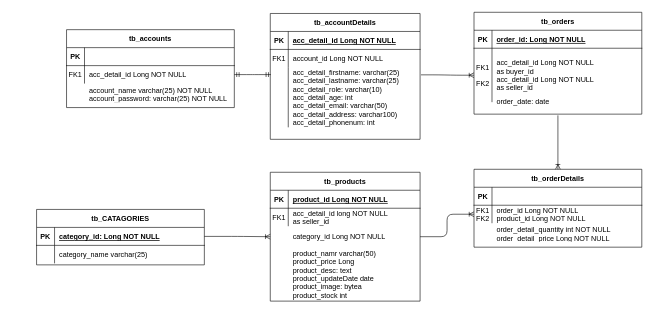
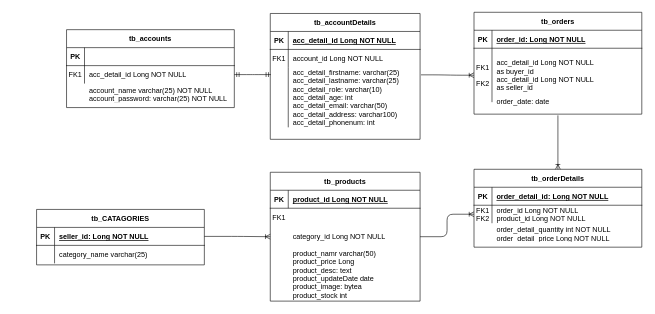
  <mxCell id="0" />
  <mxCell id="1" parent="0" />
  <mxCell id="2" value="tb_accountDetails" style="shape=table;startSize=30;container=1;collapsible=1;childLayout=tableLayout;fixedRows=1;rowLines=0;fontStyle=1;align=center;resizeLast=1;" parent="1" vertex="1"><mxGeometry x="450" y="22" width="250" height="210" as="geometry" /></mxCell>
  <mxCell id="3" value="" style="shape=partialRectangle;collapsible=0;dropTarget=0;pointerEvents=0;fillColor=none;points=[[0,0.5],[1,0.5]];portConstraint=eastwest;top=0;left=0;right=0;bottom=1;" parent="2" vertex="1"><mxGeometry y="30" width="250" height="30" as="geometry" /></mxCell>
  <mxCell id="4" value="PK" style="shape=partialRectangle;overflow=hidden;connectable=0;fillColor=none;top=0;left=0;bottom=0;right=0;fontStyle=1;" parent="3" vertex="1"><mxGeometry width="30" height="30" as="geometry" /></mxCell>
  <mxCell id="5" value="acc_detail_id Long NOT NULL " style="shape=partialRectangle;overflow=hidden;connectable=0;fillColor=none;top=0;left=0;bottom=0;right=0;align=left;spacingLeft=6;fontStyle=5;" parent="3" vertex="1"><mxGeometry x="30" width="220" height="30" as="geometry" /></mxCell>
  <mxCell id="6" value="" style="shape=partialRectangle;collapsible=0;dropTarget=0;pointerEvents=0;fillColor=none;points=[[0,0.5],[1,0.5]];portConstraint=eastwest;top=0;left=0;right=0;bottom=0;" parent="2" vertex="1"><mxGeometry y="60" width="250" height="30" as="geometry" /></mxCell>
  <mxCell id="7" value="FK1" style="shape=partialRectangle;overflow=hidden;connectable=0;fillColor=none;top=0;left=0;bottom=0;right=0;" parent="6" vertex="1"><mxGeometry width="30" height="30" as="geometry" /></mxCell>
  <mxCell id="8" value="account_id Long NOT NULL" style="shape=partialRectangle;overflow=hidden;connectable=0;fillColor=none;top=0;left=0;bottom=0;right=0;align=left;spacingLeft=6;" parent="6" vertex="1"><mxGeometry x="30" width="220" height="30" as="geometry" /></mxCell>
  <mxCell id="9" value="" style="shape=partialRectangle;collapsible=0;dropTarget=0;pointerEvents=0;fillColor=none;points=[[0,0.5],[1,0.5]];portConstraint=eastwest;top=0;left=0;right=0;bottom=0;" parent="2" vertex="1"><mxGeometry y="90" width="250" height="100" as="geometry" /></mxCell>
  <mxCell id="10" value="" style="shape=partialRectangle;overflow=hidden;connectable=0;fillColor=none;top=0;left=0;bottom=0;right=0;" parent="9" vertex="1"><mxGeometry width="30" height="100" as="geometry" /></mxCell>
  <mxCell id="11" value="acc_detail_firstname: varchar(25)&#10;acc_detail_lastname: varchar(25)&#10;acc_detail_role: varchar(10)&#10;acc_detail_age: int&#10;acc_detail_email: varchar(50)&#10;acc_detail_address: varchar100)&#10;acc_detail_phonenum: int&#10;acc_detail_avatar: bytea" style="shape=partialRectangle;overflow=hidden;connectable=0;fillColor=none;top=0;left=0;bottom=0;right=0;align=left;spacingLeft=6;" parent="9" vertex="1"><mxGeometry x="30" width="220" height="100" as="geometry" /></mxCell>
  <mxCell id="12" value="" style="group" parent="1" vertex="1" connectable="0"><mxGeometry x="110" y="49" width="280" height="130" as="geometry" /></mxCell>
  <mxCell id="13" value="tb_accounts" style="shape=table;startSize=30;container=1;collapsible=1;childLayout=tableLayout;fixedRows=1;rowLines=0;fontStyle=1;align=center;resizeLast=1;" parent="12" vertex="1"><mxGeometry width="280" height="130" as="geometry" /></mxCell>
  <mxCell id="14" value="" style="shape=partialRectangle;collapsible=0;dropTarget=0;pointerEvents=0;fillColor=none;points=[[0,0.5],[1,0.5]];portConstraint=eastwest;top=0;left=0;right=0;bottom=1;" parent="13" vertex="1"><mxGeometry y="30" width="280" height="30" as="geometry" /></mxCell>
  <mxCell id="15" value="PK" style="shape=partialRectangle;overflow=hidden;connectable=0;fillColor=none;top=0;left=0;bottom=0;right=0;fontStyle=1;" parent="14" vertex="1"><mxGeometry width="30" height="30" as="geometry" /></mxCell>
  <mxCell id="16" value="" style="shape=partialRectangle;collapsible=0;dropTarget=0;pointerEvents=0;fillColor=none;points=[[0,0.5],[1,0.5]];portConstraint=eastwest;top=0;left=0;right=0;bottom=0;" parent="13" vertex="1"><mxGeometry y="60" width="280" height="30" as="geometry" /></mxCell>
  <mxCell id="17" value="FK1" style="shape=partialRectangle;overflow=hidden;connectable=0;fillColor=none;top=0;left=0;bottom=0;right=0;" parent="16" vertex="1"><mxGeometry width="30" height="30" as="geometry" /></mxCell>
  <mxCell id="18" value="acc_detail_id Long NOT NULL" style="shape=partialRectangle;overflow=hidden;connectable=0;fillColor=none;top=0;left=0;bottom=0;right=0;align=left;spacingLeft=6;" parent="16" vertex="1"><mxGeometry x="30" width="250" height="30" as="geometry" /></mxCell>
  <mxCell id="19" value="account_name varchar(25) NOT NULL&#10;account_password: varchar(25) NOT NULL" style="shape=partialRectangle;overflow=hidden;connectable=0;fillColor=none;top=0;left=0;bottom=0;right=0;align=left;spacingLeft=6;" parent="12" vertex="1"><mxGeometry x="30" y="92.857" width="250" height="27.857" as="geometry" /></mxCell>
  <mxCell id="20" value="" style="edgeStyle=entityRelationEdgeStyle;fontSize=12;html=1;endArrow=ERmandOne;startArrow=ERmandOne;entryX=0.004;entryY=0.12;entryDx=0;entryDy=0;entryPerimeter=0;" parent="1" source="16" target="9" edge="1"><mxGeometry width="100" height="100" relative="1" as="geometry"><mxPoint x="490" y="222" as="sourcePoint" /><mxPoint x="590" y="122" as="targetPoint" /></mxGeometry></mxCell>
  <mxCell id="21" value="" style="group" parent="1" vertex="1" connectable="0"><mxGeometry x="450" y="287" width="250" height="215" as="geometry" /></mxCell>
  <mxCell id="22" value="tb_products" style="shape=table;startSize=30;container=1;collapsible=1;childLayout=tableLayout;fixedRows=1;rowLines=0;fontStyle=1;align=center;resizeLast=1;" parent="21" vertex="1"><mxGeometry width="250" height="215" as="geometry" /></mxCell>
  <mxCell id="23" value="" style="shape=partialRectangle;collapsible=0;dropTarget=0;pointerEvents=0;fillColor=none;points=[[0,0.5],[1,0.5]];portConstraint=eastwest;top=0;left=0;right=0;bottom=1;" parent="22" vertex="1"><mxGeometry y="30" width="250" height="30" as="geometry" /></mxCell>
  <mxCell id="24" value="PK" style="shape=partialRectangle;overflow=hidden;connectable=0;fillColor=none;top=0;left=0;bottom=0;right=0;fontStyle=1;" parent="23" vertex="1"><mxGeometry width="30" height="30" as="geometry" /></mxCell>
  <mxCell id="25" value="product_id Long NOT NULL" style="shape=partialRectangle;overflow=hidden;connectable=0;fillColor=none;top=0;left=0;bottom=0;right=0;align=left;spacingLeft=6;fontStyle=5;" parent="23" vertex="1"><mxGeometry x="30" width="220" height="30" as="geometry" /></mxCell>
  <mxCell id="26" value="" style="shape=partialRectangle;collapsible=0;dropTarget=0;pointerEvents=0;fillColor=none;points=[[0,0.5],[1,0.5]];portConstraint=eastwest;top=0;left=0;right=0;bottom=0;" parent="22" vertex="1"><mxGeometry y="60" width="250" height="30" as="geometry" /></mxCell>
  <mxCell id="27" value="FK1" style="shape=partialRectangle;overflow=hidden;connectable=0;fillColor=none;top=0;left=0;bottom=0;right=0;" parent="26" vertex="1"><mxGeometry width="30" height="30" as="geometry" /></mxCell>
- <mxCell id="28" value="acc_detail_id long NOT NULL&#10;as seller_id" style="shape=partialRectangle;overflow=hidden;connectable=0;fillColor=none;top=0;left=0;bottom=0;right=0;align=left;spacingLeft=6;" parent="26" vertex="1"><mxGeometry x="30" width="220" height="30" as="geometry" /></mxCell>
  <mxCell id="29" value="" style="shape=partialRectangle;collapsible=0;dropTarget=0;pointerEvents=0;fillColor=none;points=[[0,0.5],[1,0.5]];portConstraint=eastwest;top=0;left=0;right=0;bottom=0;" parent="22" vertex="1"><mxGeometry y="90" width="250" height="35" as="geometry" /></mxCell>
  <mxCell id="30" value="category_id Long NOT NULL" style="shape=partialRectangle;overflow=hidden;connectable=0;fillColor=none;top=0;left=0;bottom=0;right=0;align=left;spacingLeft=6;" parent="29" vertex="1"><mxGeometry x="30" width="220" height="35" as="geometry" /></mxCell>
  <mxCell id="31" value="product_namr varchar(50)&#10;product_price Long&#10;product_desc: text&#10;product_updateDate date&#10;product_image: bytea&#10;product_stock int" style="shape=partialRectangle;overflow=hidden;connectable=0;fillColor=none;top=0;left=0;bottom=0;right=0;align=left;spacingLeft=6;" parent="21" vertex="1"><mxGeometry x="30" y="125" width="220" height="90" as="geometry" /></mxCell>
  <mxCell id="32" value="" style="group" parent="1" vertex="1" connectable="0"><mxGeometry x="20" y="336" width="280" height="130" as="geometry" /></mxCell>
  <mxCell id="33" value="tb_CATAGORIES" style="shape=table;startSize=30;container=1;collapsible=1;childLayout=tableLayout;fixedRows=1;rowLines=0;fontStyle=1;align=center;resizeLast=1;" parent="32" vertex="1"><mxGeometry x="40" y="13" width="280" height="92.5" as="geometry" /></mxCell>
  <mxCell id="34" value="" style="shape=partialRectangle;collapsible=0;dropTarget=0;pointerEvents=0;fillColor=none;points=[[0,0.5],[1,0.5]];portConstraint=eastwest;top=0;left=0;right=0;bottom=1;" parent="33" vertex="1"><mxGeometry y="30" width="280" height="30" as="geometry" /></mxCell>
  <mxCell id="35" value="PK" style="shape=partialRectangle;overflow=hidden;connectable=0;fillColor=none;top=0;left=0;bottom=0;right=0;fontStyle=1;" parent="34" vertex="1"><mxGeometry width="30" height="30" as="geometry" /></mxCell>
- <mxCell id="36" value="category_id: Long NOT NULL" style="shape=partialRectangle;overflow=hidden;connectable=0;fillColor=none;top=0;left=0;bottom=0;right=0;align=left;spacingLeft=6;fontStyle=5;" parent="34" vertex="1"><mxGeometry x="30" width="250" height="30" as="geometry" /></mxCell>
+ <mxCell id="36" value="seller_id: Long NOT NULL" style="shape=partialRectangle;overflow=hidden;connectable=0;fillColor=none;top=0;left=0;bottom=0;right=0;align=left;spacingLeft=6;fontStyle=5;" parent="34" vertex="1"><mxGeometry x="30" width="250" height="30" as="geometry" /></mxCell>
  <mxCell id="37" value="" style="shape=partialRectangle;collapsible=0;dropTarget=0;pointerEvents=0;fillColor=none;points=[[0,0.5],[1,0.5]];portConstraint=eastwest;top=0;left=0;right=0;bottom=0;" parent="33" vertex="1"><mxGeometry y="60" width="280" height="30" as="geometry" /></mxCell>
  <mxCell id="38" value="" style="shape=partialRectangle;overflow=hidden;connectable=0;fillColor=none;top=0;left=0;bottom=0;right=0;" parent="37" vertex="1"><mxGeometry width="30" height="30" as="geometry" /></mxCell>
  <mxCell id="39" value="category_name varchar(25)" style="shape=partialRectangle;overflow=hidden;connectable=0;fillColor=none;top=0;left=0;bottom=0;right=0;align=left;spacingLeft=6;" parent="37" vertex="1"><mxGeometry x="30" width="250" height="30" as="geometry" /></mxCell>
  <mxCell id="40" value="" style="edgeStyle=orthogonalEdgeStyle;fontSize=12;html=1;endArrow=ERoneToMany;exitX=1;exitY=0.5;exitDx=0;exitDy=0;entryX=0;entryY=0.5;entryDx=0;entryDy=0;" parent="1" source="34" target="29" edge="1"><mxGeometry width="100" height="100" relative="1" as="geometry"><mxPoint x="580" y="422" as="sourcePoint" /><mxPoint x="680" y="322" as="targetPoint" /></mxGeometry></mxCell>
  <mxCell id="41" value="" style="group" parent="1" vertex="1" connectable="0"><mxGeometry x="790" y="20" width="280" height="230" as="geometry" /></mxCell>
  <mxCell id="42" value="tb_orders" style="shape=table;startSize=30;container=1;collapsible=1;childLayout=tableLayout;fixedRows=1;rowLines=0;fontStyle=1;align=center;resizeLast=1;" parent="41" vertex="1"><mxGeometry width="280" height="170" as="geometry" /></mxCell>
  <mxCell id="43" value="" style="shape=partialRectangle;collapsible=0;dropTarget=0;pointerEvents=0;fillColor=none;points=[[0,0.5],[1,0.5]];portConstraint=eastwest;top=0;left=0;right=0;bottom=1;" parent="42" vertex="1"><mxGeometry y="30" width="280" height="30" as="geometry" /></mxCell>
  <mxCell id="44" value="PK" style="shape=partialRectangle;overflow=hidden;connectable=0;fillColor=none;top=0;left=0;bottom=0;right=0;fontStyle=1;" parent="43" vertex="1"><mxGeometry width="30" height="30" as="geometry" /></mxCell>
  <mxCell id="45" value="order_id: Long NOT NULL" style="shape=partialRectangle;overflow=hidden;connectable=0;fillColor=none;top=0;left=0;bottom=0;right=0;align=left;spacingLeft=6;fontStyle=5;" parent="43" vertex="1"><mxGeometry x="30" width="250" height="30" as="geometry" /></mxCell>
  <mxCell id="46" value="" style="shape=partialRectangle;collapsible=0;dropTarget=0;pointerEvents=0;fillColor=none;points=[[0,0.5],[1,0.5]];portConstraint=eastwest;top=0;left=0;right=0;bottom=0;" parent="42" vertex="1"><mxGeometry y="60" width="280" height="90" as="geometry" /></mxCell>
  <mxCell id="47" value="FK1&#10;&#10;FK2" style="shape=partialRectangle;overflow=hidden;connectable=0;fillColor=none;top=0;left=0;bottom=0;right=0;" parent="46" vertex="1"><mxGeometry width="30" height="90" as="geometry" /></mxCell>
  <mxCell id="48" value="acc_detail_id Long NOT NULL&#10;as buyer_id&#10;acc_detail_id Long NOT NULL &#10;as seller_id" style="shape=partialRectangle;overflow=hidden;connectable=0;fillColor=none;top=0;left=0;bottom=0;right=0;align=left;spacingLeft=6;" parent="46" vertex="1"><mxGeometry x="30" width="250" height="90" as="geometry" /></mxCell>
  <mxCell id="49" value="order_date: date&#10;" style="shape=partialRectangle;overflow=hidden;connectable=0;fillColor=none;top=0;left=0;bottom=0;right=0;align=left;spacingLeft=6;" parent="41" vertex="1"><mxGeometry x="30" y="139.997" width="250" height="27.857" as="geometry" /></mxCell>
  <mxCell id="50" value="" style="edgeStyle=entityRelationEdgeStyle;fontSize=12;html=1;endArrow=ERoneToMany;exitX=1.006;exitY=0.124;exitDx=0;exitDy=0;exitPerimeter=0;entryX=0;entryY=0.5;entryDx=0;entryDy=0;" parent="1" source="9" target="46" edge="1"><mxGeometry width="100" height="100" relative="1" as="geometry"><mxPoint x="440" y="372" as="sourcePoint" /><mxPoint x="540" y="272" as="targetPoint" /></mxGeometry></mxCell>
  <mxCell id="51" value="" style="group" parent="1" vertex="1" connectable="0"><mxGeometry x="790" y="282" width="280" height="130" as="geometry" /></mxCell>
  <mxCell id="52" value="tb_orderDetails" style="shape=table;startSize=30;container=1;collapsible=1;childLayout=tableLayout;fixedRows=1;rowLines=0;fontStyle=1;align=center;resizeLast=1;" parent="51" vertex="1"><mxGeometry width="280" height="130" as="geometry" /></mxCell>
  <mxCell id="53" value="" style="shape=partialRectangle;collapsible=0;dropTarget=0;pointerEvents=0;fillColor=none;points=[[0,0.5],[1,0.5]];portConstraint=eastwest;top=0;left=0;right=0;bottom=1;" parent="52" vertex="1"><mxGeometry y="30" width="280" height="30" as="geometry" /></mxCell>
  <mxCell id="54" value="PK" style="shape=partialRectangle;overflow=hidden;connectable=0;fillColor=none;top=0;left=0;bottom=0;right=0;fontStyle=1;" parent="53" vertex="1"><mxGeometry width="30" height="30" as="geometry" /></mxCell>
+ <mxCell id="55" value="order_detail_id: Long NOT NULL" style="shape=partialRectangle;overflow=hidden;connectable=0;fillColor=none;top=0;left=0;bottom=0;right=0;align=left;spacingLeft=6;fontStyle=5;" parent="53" vertex="1"><mxGeometry x="30" width="250" height="30" as="geometry" /></mxCell>
  <mxCell id="56" value="" style="shape=partialRectangle;collapsible=0;dropTarget=0;pointerEvents=0;fillColor=none;points=[[0,0.5],[1,0.5]];portConstraint=eastwest;top=0;left=0;right=0;bottom=0;" parent="52" vertex="1"><mxGeometry y="60" width="280" height="30" as="geometry" /></mxCell>
  <mxCell id="57" value="FK1&#10;FK2" style="shape=partialRectangle;overflow=hidden;connectable=0;fillColor=none;top=0;left=0;bottom=0;right=0;" parent="56" vertex="1"><mxGeometry width="30" height="30" as="geometry" /></mxCell>
  <mxCell id="58" value="order_id Long NOT NULL&#10;product_id Long NOT NULL" style="shape=partialRectangle;overflow=hidden;connectable=0;fillColor=none;top=0;left=0;bottom=0;right=0;align=left;spacingLeft=6;" parent="56" vertex="1"><mxGeometry x="30" width="250" height="30" as="geometry" /></mxCell>
  <mxCell id="59" value="order_detail_quantity int NOT NULL&#10;order_detail_price Long NOT NULL" style="shape=partialRectangle;overflow=hidden;connectable=0;fillColor=none;top=0;left=0;bottom=0;right=0;align=left;spacingLeft=6;" parent="51" vertex="1"><mxGeometry x="30" y="92.857" width="250" height="27.857" as="geometry" /></mxCell>
  <mxCell id="60" value="" style="fontSize=12;html=1;endArrow=ERoneToMany;entryX=0.5;entryY=0;entryDx=0;entryDy=0;" parent="1" target="52" edge="1"><mxGeometry width="100" height="100" relative="1" as="geometry"><mxPoint x="930" y="192" as="sourcePoint" /><mxPoint x="943" y="280" as="targetPoint" /></mxGeometry></mxCell>
  <mxCell id="61" value="" style="edgeStyle=orthogonalEdgeStyle;fontSize=12;html=1;endArrow=ERoneToMany;entryX=0;entryY=0.5;entryDx=0;entryDy=0;exitX=1;exitY=0.5;exitDx=0;exitDy=0;" parent="1" source="29" target="56" edge="1"><mxGeometry width="100" height="100" relative="1" as="geometry"><mxPoint x="730" y="332" as="sourcePoint" /><mxPoint x="740" y="322" as="targetPoint" /></mxGeometry></mxCell>
